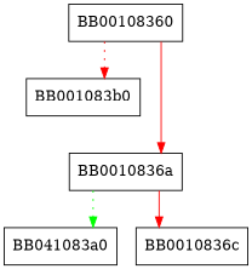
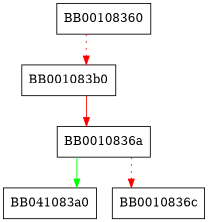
  digraph {
    splines=ortho
    node [shape=box]
    edge [color=red style=dotted]
    BB00108360
    BB001083b0
    BB0010836a
    n4 [label=BB041083a0]
    BB0010836c
    BB00108360 -> BB001083b0
-   BB00108360 -> BB0010836a [style=solid]
-   BB0010836a -> n4 [color=green]
-   BB0010836a -> BB0010836c [style=solid]
+   BB001083b0 -> BB0010836a [style=solid]
+   BB0010836a -> n4 [color=green style=solid]
+   BB0010836a -> BB0010836c
  }
